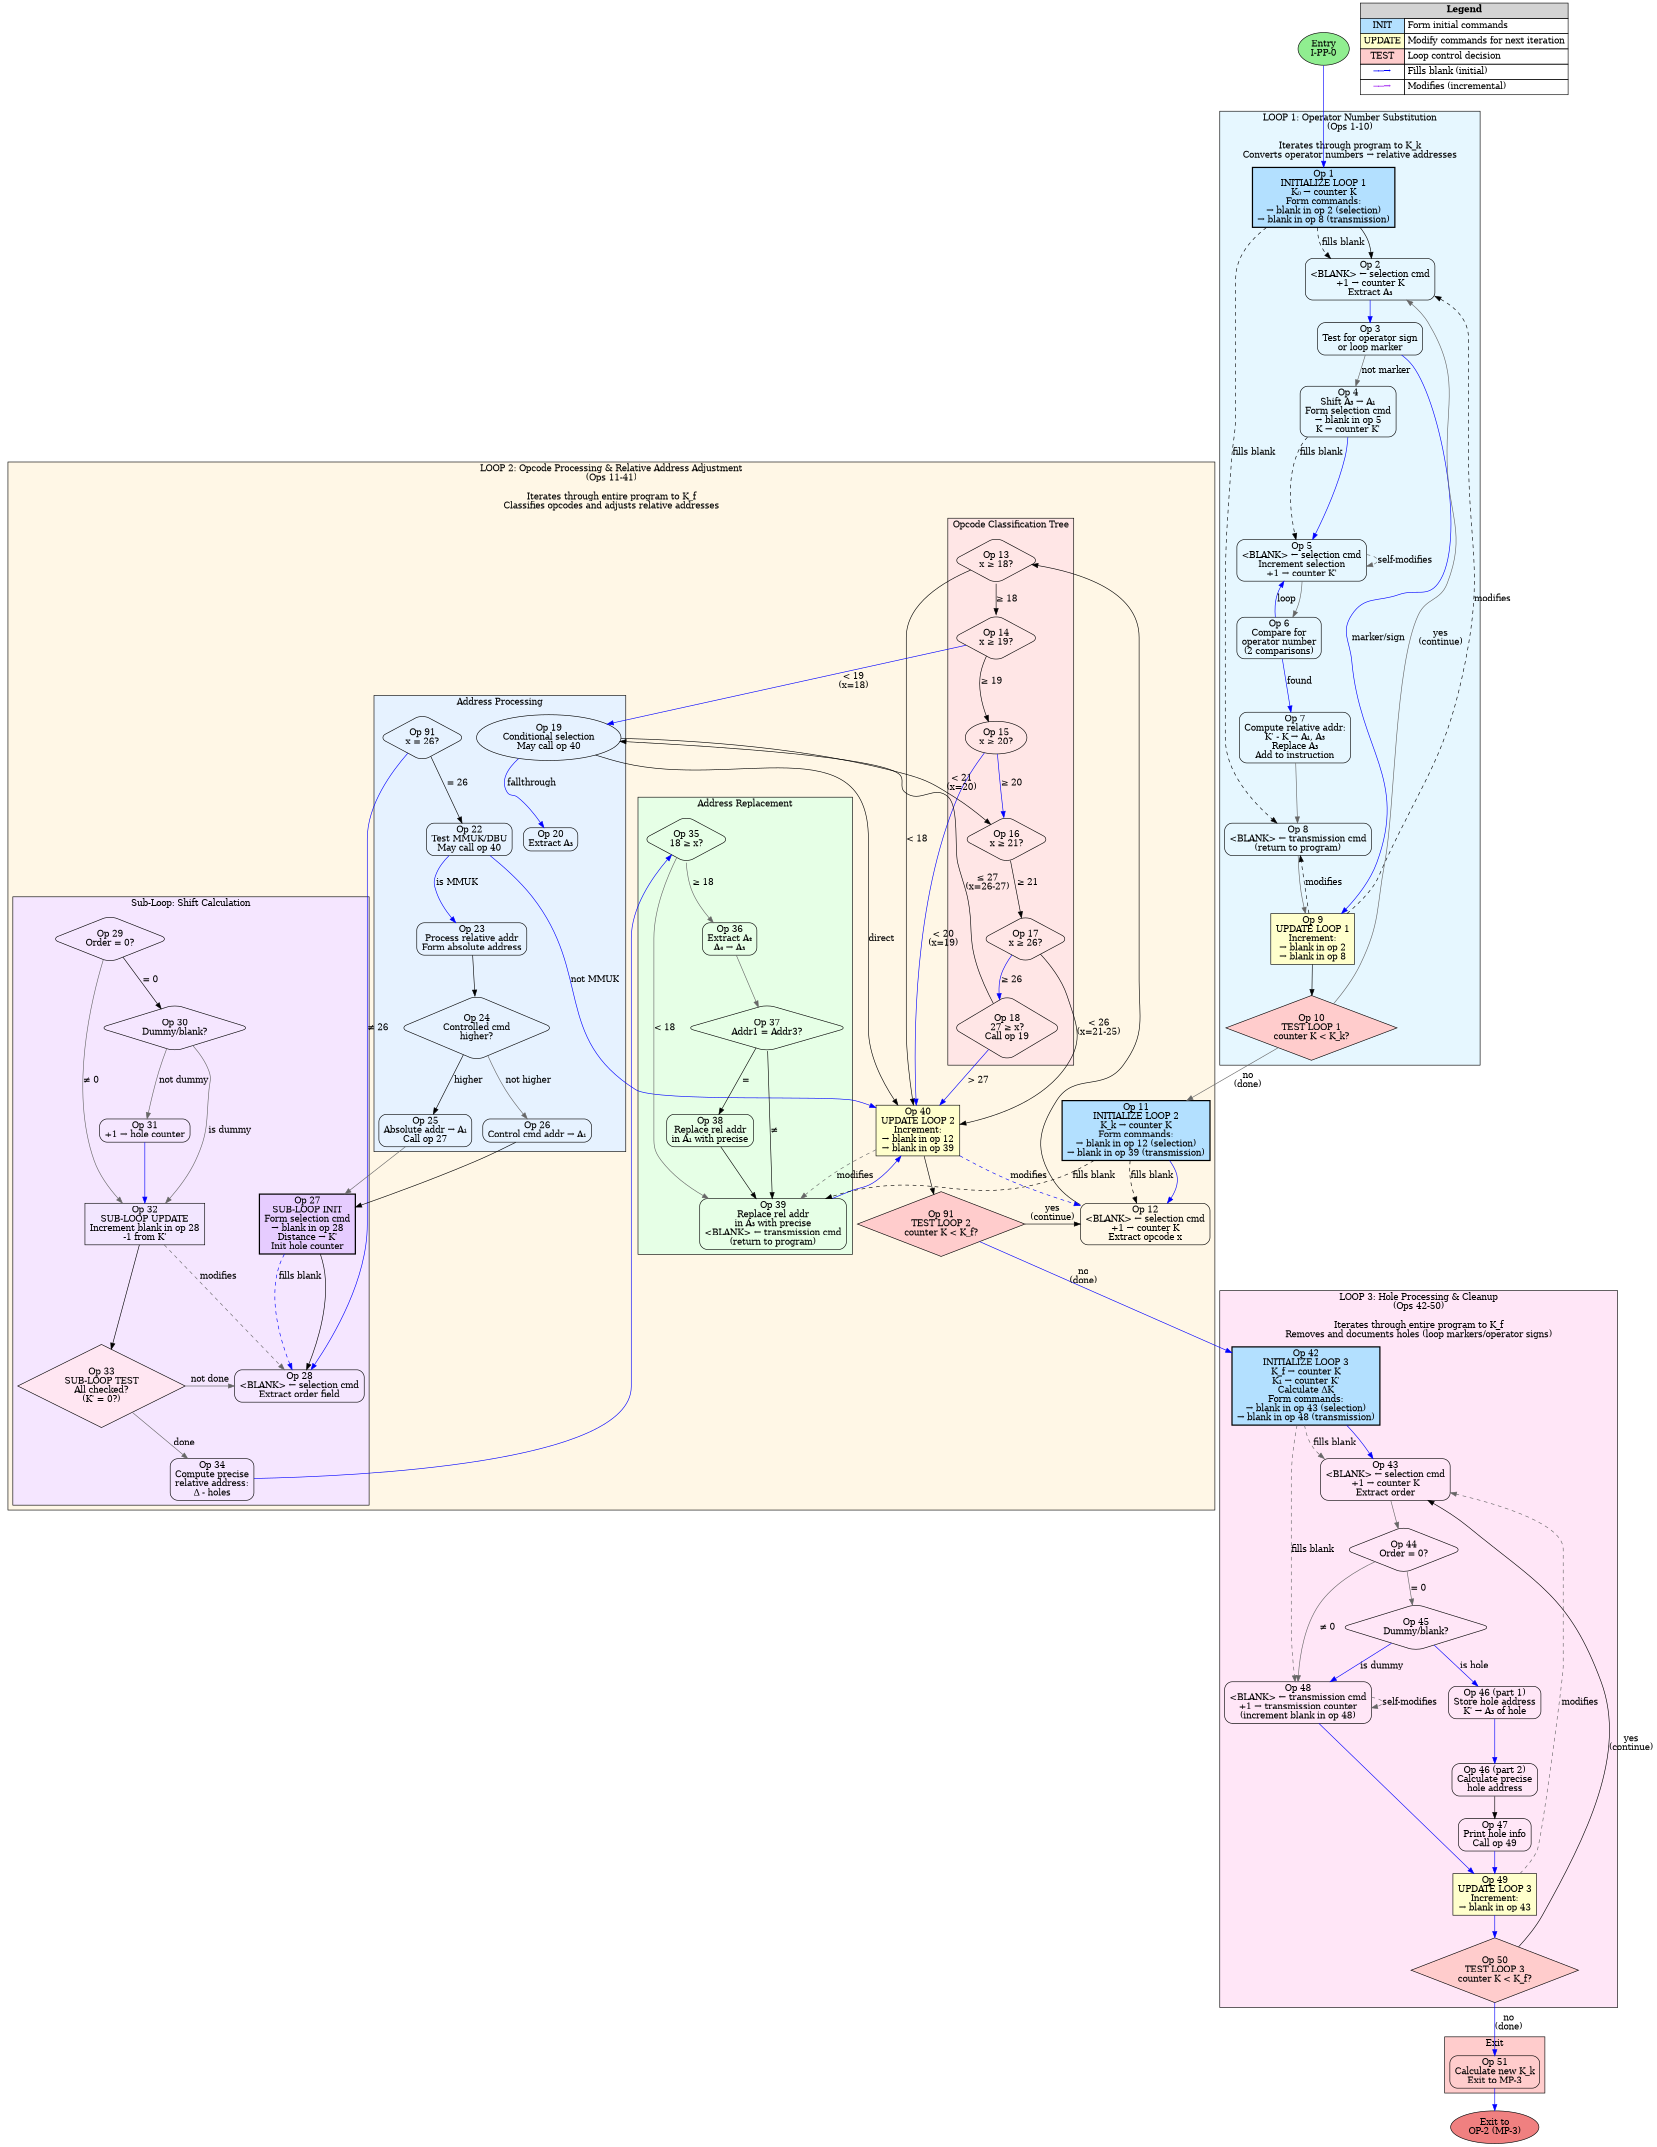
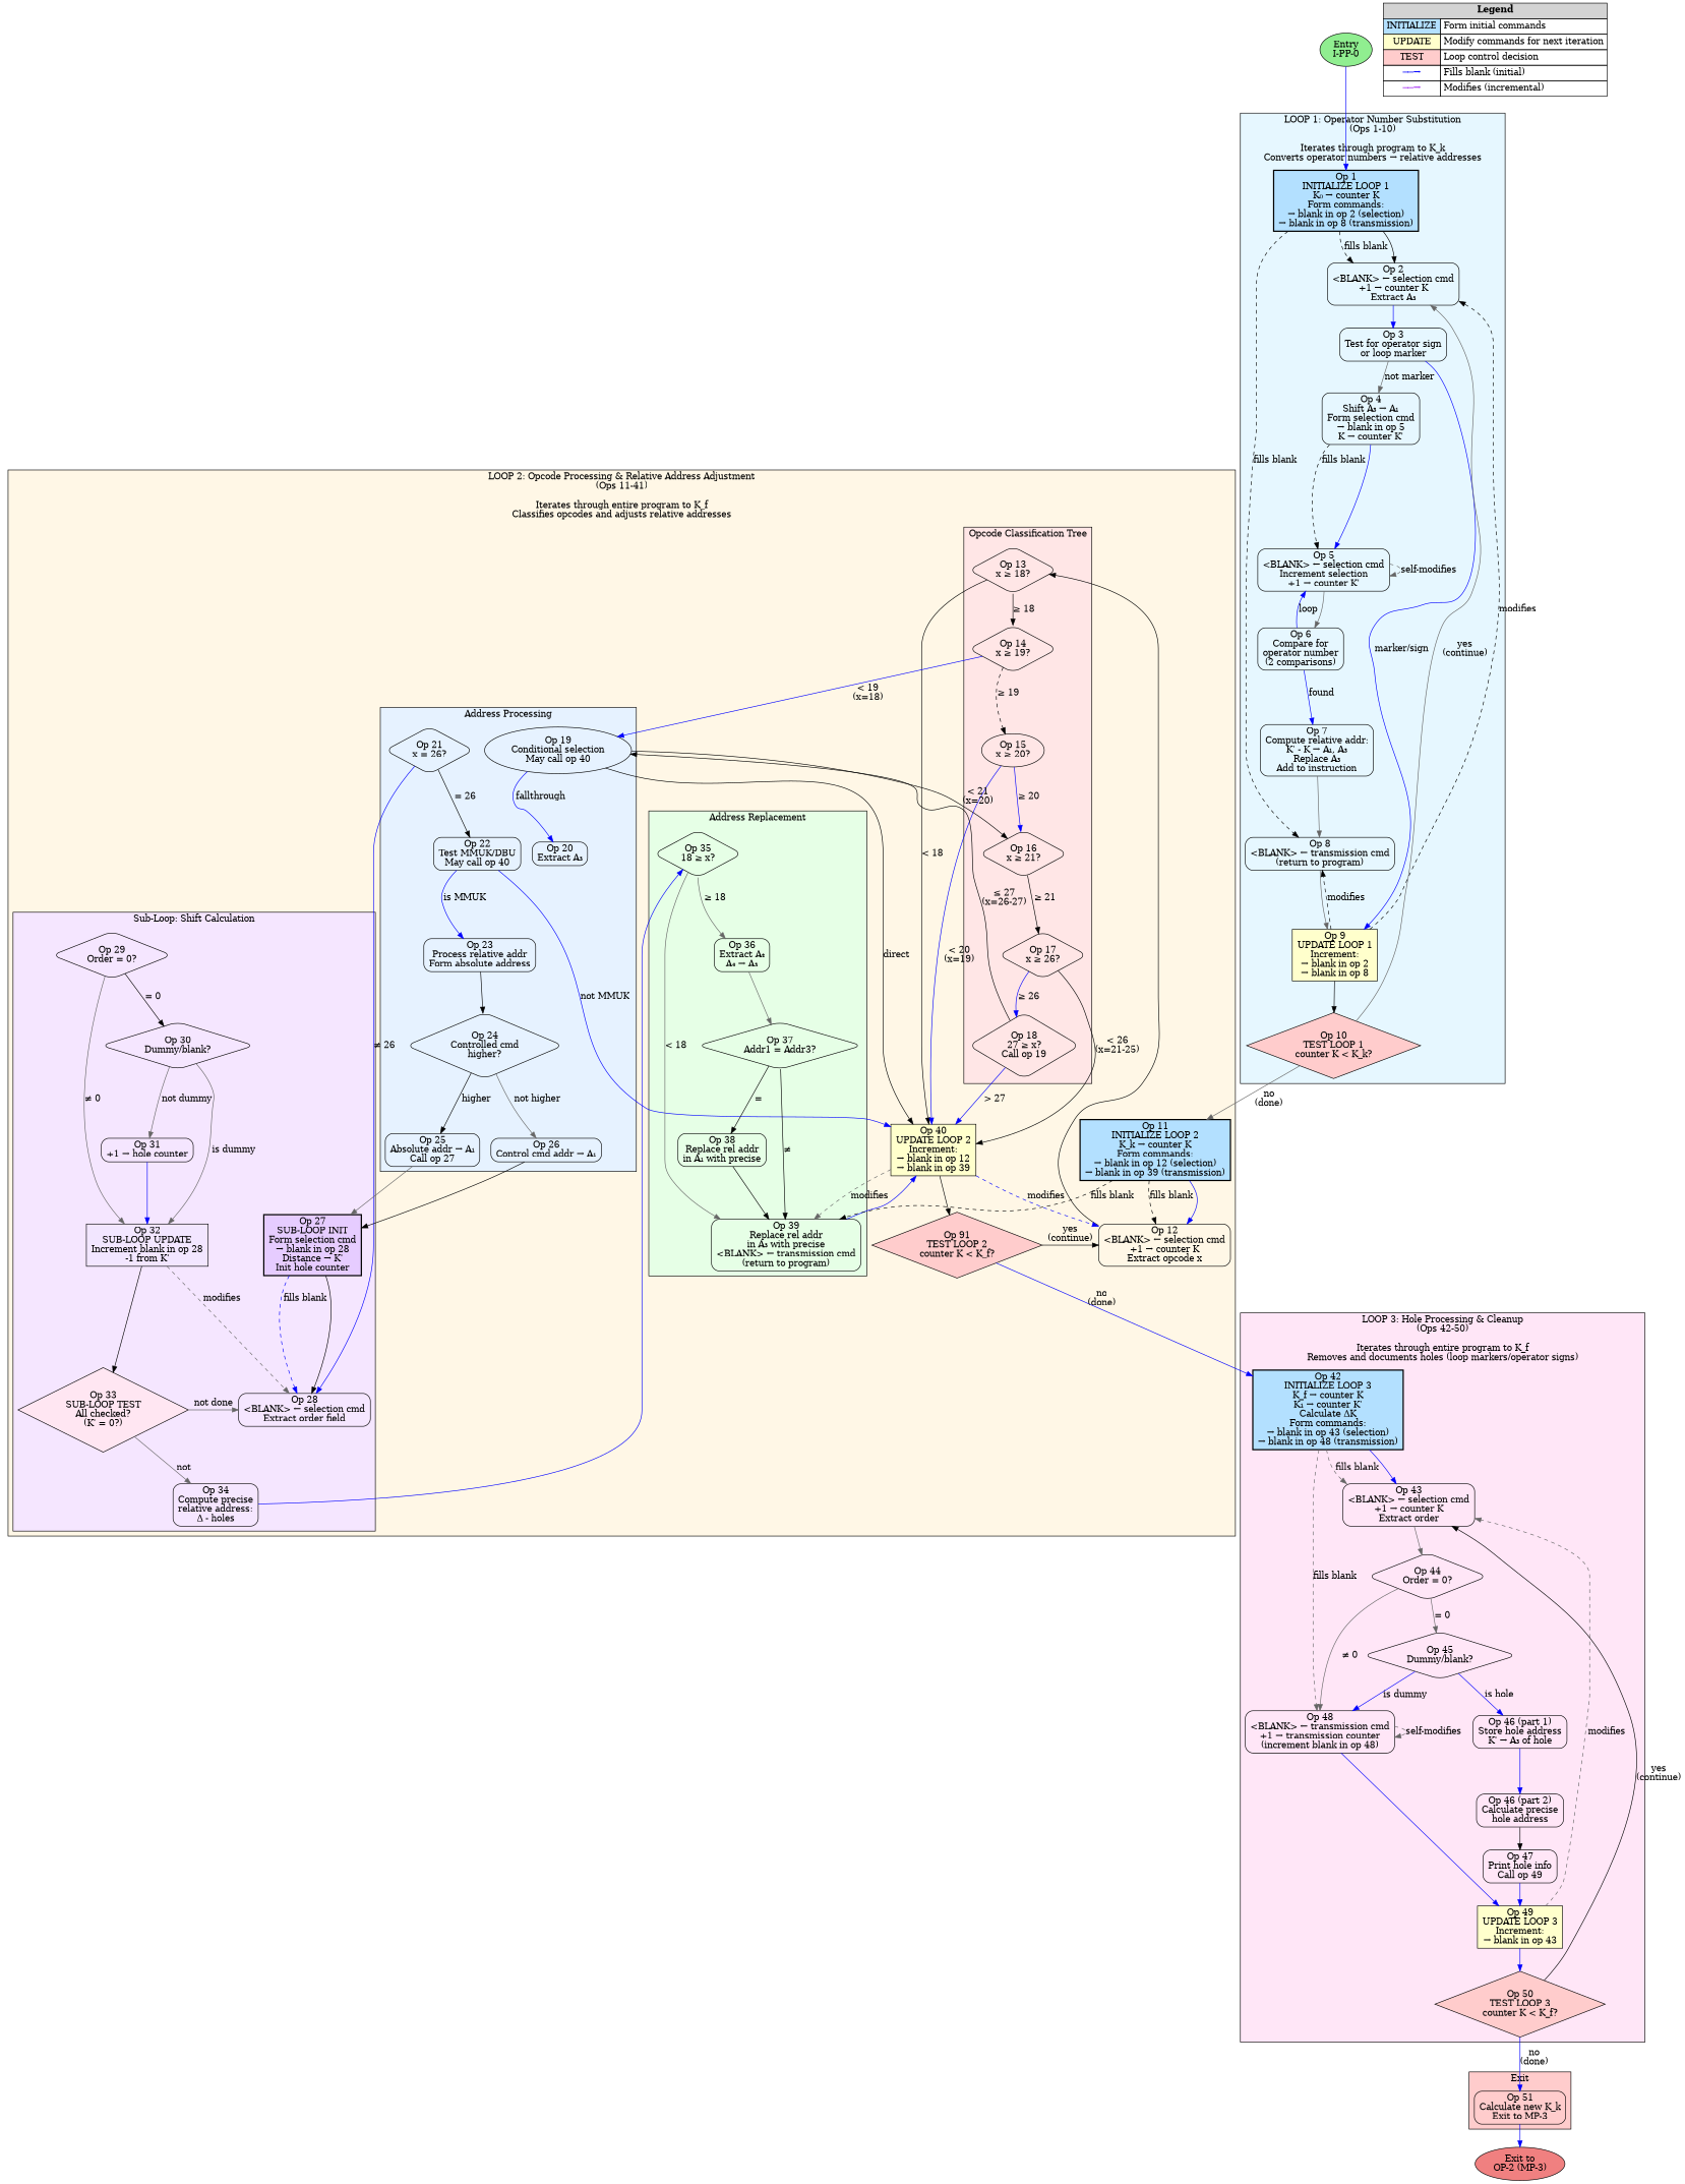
  digraph {
    rankdir=TB
    node [shape=box style=rounded]
    edge [color=black]
    n1 [fillcolor="#b3e0ff" label="Op 1\nINITIALIZE LOOP 1\nK₀ → counter K\nForm commands:\n→ blank in op 2 (selection)\n→ blank in op 8 (transmission)" style="filled,bold"]
    n2 [label="Op 2\n<BLANK> ← selection cmd\n+1 → counter K\nExtract A₃"]
    n3 [label="Op 3\nTest for operator sign\nor loop marker"]
    n4 [label="Op 4\nShift A₃ → A₁\nForm selection cmd\n→ blank in op 5\nK → counter K'"]
    n5 [label="Op 5\n<BLANK> ← selection cmd\nIncrement selection\n+1 → counter K'"]
    n6 [label="Op 6\nCompare for\noperator number\n(2 comparisons)"]
    n7 [label="Op 7\nCompute relative addr:\nK' - K → A₁, A₃\nReplace A₃\nAdd to instruction"]
    n8 [label="Op 8\n<BLANK> ← transmission cmd\n(return to program)"]
    n9 [fillcolor="#ffffcc" label="Op 9\nUPDATE LOOP 1\nIncrement:\n→ blank in op 2\n→ blank in op 8" style=filled]
    n10 [fillcolor="#ffcccc" label="Op 10\nTEST LOOP 1\ncounter K < K_k?" shape=diamond style=filled]
    n11 [label="Op 13\nx ≥ 18?" shape=diamond]
    n12 [label="Op 14\nx ≥ 19?" shape=diamond]
    n13 [label="Op 15\nx ≥ 20?" shape=ellipse]
    n14 [label="Op 16\nx ≥ 21?" shape=diamond]
    n15 [label="Op 17\nx ≥ 26?" shape=diamond]
    n16 [label="Op 18\n27 ≥ x?\nCall op 19" shape=diamond]
    n17 [label="Op 19\nConditional selection\nMay call op 40" shape=ellipse]
    n18 [label="Op 20\nExtract A₃"]
-   n19 [label="Op 91\nx = 26?" shape=diamond]
+   n19 [label="Op 21\nx = 26?" shape=diamond]
    n20 [label="Op 22\nTest MMUK/DBU\nMay call op 40"]
    n21 [label="Op 23\nProcess relative addr\nForm absolute address"]
    n22 [label="Op 24\nControlled cmd\nhigher?" shape=diamond]
    n23 [label="Op 25\nAbsolute addr → A₁\nCall op 27"]
    n24 [label="Op 26\nControl cmd addr → A₁"]
    n25 [fillcolor="#e6ccff" label="Op 27\nSUB-LOOP INIT\nForm selection cmd\n→ blank in op 28\nDistance → K'\nInit hole counter" style="filled,bold"]
    n26 [label="Op 28\n<BLANK> ← selection cmd\nExtract order field"]
    n27 [label="Op 29\nOrder = 0?" shape=diamond]
    n28 [label="Op 30\nDummy/blank?" shape=diamond]
    n29 [label="Op 31\n+1 → hole counter"]
    n30 [fillcolor="#f2e6ff" label="Op 32\nSUB-LOOP UPDATE\nIncrement blank in op 28\n-1 from K'" style=filled]
    n31 [fillcolor="#ffe6f2" label="Op 33\nSUB-LOOP TEST\nAll checked?\n(K' = 0?)" shape=diamond style=filled]
    n32 [label="Op 34\nCompute precise\nrelative address:\nΔ - holes"]
    n33 [label="Op 35\n18 ≥ x?" shape=diamond]
    n34 [label="Op 36\nExtract A₄\nA₄ → A₃"]
    n35 [label="Op 37\nAddr1 = Addr3?" shape=diamond]
    n36 [label="Op 38\nReplace rel addr\nin A₁ with precise"]
    n37 [label="Op 39\nReplace rel addr\nin A₃ with precise\n<BLANK> ← transmission cmd\n(return to program)"]
    n38 [fillcolor="#b3e0ff" label="Op 11\nINITIALIZE LOOP 2\nK_k → counter K\nForm commands:\n→ blank in op 12 (selection)\n→ blank in op 39 (transmission)" style="filled,bold"]
    n39 [label="Op 12\n<BLANK> ← selection cmd\n+1 → counter K\nExtract opcode x"]
    n40 [fillcolor="#ffffcc" label="Op 40\nUPDATE LOOP 2\nIncrement:\n→ blank in op 12\n→ blank in op 39" style=filled]
    n41 [fillcolor="#ffcccc" label="Op 91\nTEST LOOP 2\ncounter K < K_f?" shape=diamond style=filled]
    n42 [fillcolor="#b3e0ff" label="Op 42\nINITIALIZE LOOP 3\nK_f → counter K\nK₁ → counter K'\nCalculate ΔK\nForm commands:\n→ blank in op 43 (selection)\n→ blank in op 48 (transmission)" style="filled,bold"]
    n43 [label="Op 43\n<BLANK> ← selection cmd\n+1 → counter K\nExtract order"]
    n44 [label="Op 44\nOrder = 0?" shape=diamond]
    n45 [label="Op 45\nDummy/blank?" shape=diamond]
    n46 [label="Op 46 (part 1)\nStore hole address\nK' → A₃ of hole"]
    n47 [label="Op 46 (part 2)\nCalculate precise\nhole address"]
    n48 [label="Op 47\nPrint hole info\nCall op 49"]
    n49 [label="Op 48\n<BLANK> ← transmission cmd\n+1 → transmission counter\n(increment blank in op 48)"]
    n50 [fillcolor="#ffffcc" label="Op 49\nUPDATE LOOP 3\nIncrement:\n→ blank in op 43" style=filled]
    n51 [fillcolor="#ffcccc" label="Op 50\nTEST LOOP 3\ncounter K < K_f?" shape=diamond style=filled]
    n52 [label="Op 51\nCalculate new K_k\nExit to MP-3"]
    n53 [fillcolor=lightcoral label="Exit to\nOP-2 (MP-3)" shape=ellipse style=filled]
    n54 [fillcolor=lightgreen label="Entry\nI-PP-0" shape=ellipse style=filled]
-   n55 [label=<         <table border="0" cellborder="1" cellspacing="0" cellpadding="4">             <tr><td colspan="2" bgcolor="lightgray"><b>Legend</b></td></tr>             <tr><td bgcolor="#b3e0ff">INIT</td><td align="left">Form initial commands</td></tr>             <tr><td bgcolor="#ffffcc">UPDATE</td><td align="left">Modify commands for next iteration</td></tr>             <tr><td bgcolor="#ffcccc">TEST</td><td align="left">Loop control decision</td></tr>             <tr><td><font color="blue">──→</font></td><td align="left">Fills blank (initial)</td></tr>             <tr><td><font color="purple">──→</font></td><td align="left">Modifies (incremental)</td></tr>         </table>     > margin=0 shape=none]
+   n55 [label=<         <table border="0" cellborder="1" cellspacing="0" cellpadding="4">             <tr><td colspan="2" bgcolor="lightgray"><b>Legend</b></td></tr>             <tr><td bgcolor="#b3e0ff">INITIALIZE</td><td align="left">Form initial commands</td></tr>             <tr><td bgcolor="#ffffcc">UPDATE</td><td align="left">Modify commands for next iteration</td></tr>             <tr><td bgcolor="#ffcccc">TEST</td><td align="left">Loop control decision</td></tr>             <tr><td><font color="blue">──→</font></td><td align="left">Fills blank (initial)</td></tr>             <tr><td><font color="purple">──→</font></td><td align="left">Modifies (incremental)</td></tr>         </table>     > margin=0 shape=none]
    subgraph cluster_1 {
      fillcolor="#e6f7ff"
      label="LOOP 1: Operator Number Substitution\n(Ops 1-10)\n\nIterates through program to K_k\nConverts operator numbers → relative addresses"
      style=filled
      n1
      n2
      n3
      n4
      n5
      n6
      n7
      n8
      n9
      n10
    }
    subgraph cluster_2 {
      fillcolor="#fff7e6"
      label="LOOP 2: Opcode Processing & Relative Address Adjustment\n(Ops 11-41)\n\nIterates through entire program to K_f\nClassifies opcodes and adjusts relative addresses"
      style=filled
      n38
      n39
      n40
      n41
      subgraph cluster_3 {
        fillcolor="#ffe6e6"
        label="Opcode Classification Tree"
        style=filled
        n11
        n12
        n13
        n14
        n15
        n16
      }
      subgraph cluster_4 {
        fillcolor="#e6f2ff"
        label="Address Processing"
        style=filled
        n17
        n18
        n19
        n20
        n21
        n22
        n23
        n24
      }
      subgraph cluster_5 {
        fillcolor="#f5e6ff"
        label="Sub-Loop: Shift Calculation"
        style=filled
        n25
        n26
        n27
        n28
        n29
        n30
        n31
        n32
      }
      subgraph cluster_6 {
        fillcolor="#e6ffe6"
        label="Address Replacement"
        style=filled
        n33
        n34
        n35
        n36
        n37
      }
    }
    subgraph cluster_7 {
      fillcolor="#ffe6f7"
      label="LOOP 3: Hole Processing & Cleanup\n(Ops 42-50)\n\nIterates through entire program to K_f\nRemoves and documents holes (loop markers/operator signs)"
      style=filled
      n42
      n43
      n44
      n45
      n46
      n47
      n48
      n49
      n50
      n51
    }
    subgraph cluster_8 {
      fillcolor="#ffcccc"
      label=Exit
      style=filled
      n52
    }
    n1 -> n2
    n1 -> n2 [label="fills blank" style=dashed]
    n1 -> n8 [label="fills blank" style=dashed]
    n2 -> n3 [color=blue]
    n3 -> n4 [color=gray40 label="not marker"]
    n3 -> n9 [color=blue label="marker/sign"]
    n4 -> n5 [color=blue]
    n4 -> n5 [label="fills blank" style=dashed]
    n5 -> n5 [color=gray40 label="self-modifies" style=dashed]
    n5 -> n6 [color=gray40]
    n6 -> n5 [color=blue label=loop]
    n6 -> n7 [color=blue label=found]
    n7 -> n8 [color=gray40]
    n8 -> n9 [color=gray40]
    n9 -> n2 [label=modifies style=dashed]
    n9 -> n8 [label=modifies style=dashed]
    n9 -> n10
    n10 -> n2 [color=gray40 constraint=false label="yes\n(continue)"]
    n10 -> n38 [color=gray40 label="no\n(done)"]
    n11 -> n12 [label="≥ 18"]
    n11 -> n40 [label="< 18"]
-   n12 -> n13 [label="≥ 19"]
+   n12 -> n13 [label="≥ 19" style=dashed]
    n12 -> n17 [color=blue label="< 19\n(x=18)"]
    n13 -> n14 [color=blue label="≥ 20"]
    n13 -> n40 [color=blue label="< 20\n(x=19)"]
    n14 -> n15 [label="≥ 21"]
    n15 -> n16 [color=blue label="≥ 26"]
    n15 -> n40 [label="< 26\n(x=21-25)"]
    n16 -> n17 [label="≤ 27\n(x=26-27)"]
    n16 -> n40 [color=blue label="> 27"]
    n17 -> n14 [label="< 21\n(x=20)"]
    n17 -> n18 [color=blue label=fallthrough]
    n17 -> n40 [label=direct]
    n19 -> n20 [label="= 26"]
    n19 -> n26 [color=blue label="≠ 26"]
    n20 -> n21 [color=blue label="is MMUK"]
    n20 -> n40 [color=blue label="not MMUK"]
    n21 -> n22
    n22 -> n23 [label=higher]
    n22 -> n24 [color=gray40 label="not higher"]
    n23 -> n25 [color=gray40]
    n24 -> n25
    n25 -> n26
    n25 -> n26 [color=blue label="fills blank" style=dashed]
    n27 -> n28 [label="= 0"]
    n27 -> n30 [color=gray40 label="≠ 0"]
    n28 -> n29 [color=gray40 label="not dummy"]
    n28 -> n30 [color=gray40 label="is dummy"]
    n29 -> n30 [color=blue]
    n30 -> n26 [color=gray40 label=modifies style=dashed]
    n30 -> n31
    n31 -> n26 [color=gray40 constraint=false label="not done"]
-   n31 -> n32 [color=gray40 label=done]
+   n31 -> n32 [color=gray40 label=not]
    n32 -> n33 [color=blue]
    n33 -> n34 [color=gray40 label="≥ 18"]
    n33 -> n37 [color=gray40 label="< 18"]
    n34 -> n35 [color=gray40]
    n35 -> n36 [label="="]
    n35 -> n37 [label="≠"]
    n36 -> n37
    n37 -> n40 [color=blue]
    n38 -> n37 [label="fills blank" style=dashed]
    n38 -> n39 [color=blue]
    n38 -> n39 [label="fills blank" style=dashed]
    n39 -> n11
    n40 -> n37 [color=gray40 label=modifies style=dashed]
    n40 -> n39 [color=blue label=modifies style=dashed]
    n40 -> n41
    n41 -> n39 [constraint=false label="yes\n(continue)"]
    n41 -> n42 [color=blue label="no\n(done)"]
    n42 -> n43 [color=blue]
    n42 -> n43 [color=gray40 label="fills blank" style=dashed]
    n42 -> n49 [color=gray40 label="fills blank" style=dashed]
    n43 -> n44 [color=gray40]
    n44 -> n45 [color=gray40 label="= 0"]
    n44 -> n49 [color=gray40 label="≠ 0"]
    n45 -> n46 [color=blue label="is hole"]
    n45 -> n49 [color=blue label="is dummy"]
    n46 -> n47 [color=blue]
    n47 -> n48
    n48 -> n50 [color=blue]
    n49 -> n49 [color=gray40 label="self-modifies" style=dashed]
    n49 -> n50 [color=blue]
    n50 -> n43 [color=gray40 label=modifies style=dashed]
    n50 -> n51 [color=blue]
    n51 -> n43 [constraint=false label="yes\n(continue)"]
    n51 -> n52 [color=blue label="no\n(done)"]
    n52 -> n53 [color=blue]
    n54 -> n1 [color=blue]
  }
